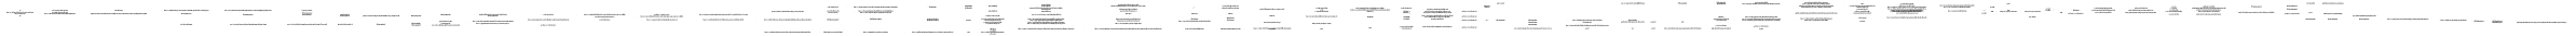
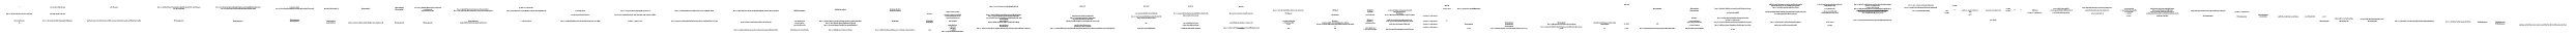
  digraph {
    rankdir=LR
    n1 [label=START shape=diamond]
    n2 [label=input]
    n3 [label="Variable[\"inventory.fumee_hub_reached\"]"]
    n4 [label="Variable[\"inventory.fumee_hub_reached\"]" shape=diamond]
    n5 [label="!(Variable[\"inventory.fumee_hub_reached\"])" shape=diamond]
    n6 [label="La Fumée, Vol. 1 No. 4: You flip back to the front of the magazine. The table of contents unfolds before you."]
    n7 [label="MAIN HUB"]
    n8 [label="You: What is 'Kunst und Kultur'?"]
    n9 [label="You: Read the editor's note."]
    n10 [label="You: [Put the magazine away.]"]
    n11 [label="You: Let's see what they mean by 'Local Concerns'."]
    n12 [label="La Fumée, Vol. 1 No. 4: Unsurprisingly, much of this section is taken up with articles declaring unqualified support for the dockworkers' strike."]
    n13 [label="La Fumée, Vol. 1 No. 4: You skim the headlines: 'Paint the Harbour Red and White!', 'Martinaise Tames the Wild Pines', 'A City in Revolt', 'First We Take Martinaise, Then We Take La Delta!'."]
    n14 [label="You: Hang on, tell me more about this 'Uncle Sport'."]
    n15 [label="La Fumée, Vol. 1 No. 4: Based on the description in this article, he appears to be an extremely competent and democratically elected president."]
    n16 [label="Encyclopedia: Sapormat 'Sport' Knezhinisky is well into his third decade as president of the SRV. Outside Samara he's known for three things: *Brutal* repression of internal dissent, *monumental* corruption, and a near-pathological obsession with physical fitness."]
    n17 [label="La Fumée, Vol. 1 No. 4: It takes a moment, but gradually it dawns on you that 'Kunst und Kultur' must mean 'Arts and Culture'..."]
    n18 [label="Logic: *Why* they decided to title this one section in *Walder* is beyond you."]
    n19 [label="Variable[\"inventory.fumee_logic_gottwaldish\"]"]
    n20 [label="Variable[\"inventory.fumee_logic_gottwaldish\"]" shape=diamond]
    n21 [label="!(Variable[\"inventory.fumee_logic_gottwaldish\"])" shape=diamond]
    n22 [label="La Fumée, Vol. 1 No. 4: As you leaf through this section, you come across several reviews of recent radio-plays, as well as a brief 'Artist Spotlight' featuring a local artist identified only as 'C.S.'"]
    n23 [label="La Fumée, Vol. 1 No. 4: The main feature, though, is a long essay titled 'TipTop Tournée: A Critical Mazovian Perspective'."]
    n24 [label="Savoir Faire: Obviously because it's *cool* to drop random phrases in foreign languages."]
    n25 [label="Esprit de Corps: It evokes a sense of recognition and fellowship among those privileged enough to understand."]
    n26 [label=tthub]
    n27 [label="You: What's wrong with a good motor crash? They just keep it interesting."]
    n28 [label="You: What's so bad about sponsorships?"]
    n29 [label="You: Hang on, who wrote this stuff?"]
    n30 [label="La Fumée, Vol. 1 No. 4: Oddly enough, this article has *two* bylines: Nasteb Encalada-Bernal and Exilus Bücher."]
    n31 [label="La Fumée, Vol. 1 No. 4: Under capitalism, the article says, every pursuit has its price. Every pleasure, even one as elemental as the joy of racing others around a track, is reduced to an advertising opportunity."]
    n32 [label="La Fumée, Vol. 1 No. 4: Thus the so-called *tournée* becomes a competition between increasingly meaningless brand signifiers: your discount laundry detergent racing against a pack of Astra cigarettes or even a Frittte..."]
    n33 [label="La Fumée, Vol. 1 No. 4: And that, precisely, is what's problematic about it. Were it not for the promise of random, *spectacular* violence, audiences would quickly lose interest..."]
    n34 [label="La Fumée, Vol. 1 No. 4: At the end of the day, it's the destruction of these 750,000-reál racers that you're *really* watching for."]
    n35 [label="Untitled hub"]
    n36 [label="Conceptualization: There's no way those are real names."]
    n37 [label="Variable[\"inventory.fumee_concept_pseudonyms\"]"]
    n38 [label="Variable[\"inventory.fumee_concept_pseudonyms\"]" shape=diamond]
    n39 [label="!(Variable[\"inventory.fumee_concept_pseudonyms\"])" shape=diamond]
    n40 [label="Kim Kitsuragi: \"Well, there you have it. No reason to get hung up on the pretentious ramblings of a few young men.\""]
    n41 [label="Kim Kitsuragi: \"If I had to wager, I'd say they've never even *seen* the inside of a motor, much less a motor race. I'd take whatever they write with a large grain of salt.\""]
    n42 [label="Jump to: [La Fumée, Vol. 1 No. 4: \"You flip back to the front of the m...\"]"]
    n43 [label="La Fumée, Vol. 1 No. 4: Sure, you *think* that, but *subconsciously* it's the visions of brand-names being engulfed in flames that you crave."]
    n44 [label="IsTHCPresent(\"torque_dork\")"]
    n45 [label="IsTHCPresent(\"torque_dork\")" shape=diamond]
    n46 [label="!(IsTHCPresent(\"torque_dork\"))" shape=diamond]
    n47 [label="La Fumée, Vol. 1 No. 4: The writer G. Martin remarks dryly that 'capitalists *love* wealth redistribution, so long as it's only redistributed *upward*'..."]
    n48 [label="Variable[\"village.has_shack\"]"]
    n49 [label="Variable[\"village.has_shack\"]" shape=diamond]
    n50 [label="!(Variable[\"village.has_shack\"])" shape=diamond]
    n51 [label="Conceptualization: It's the stilted language and overconfident tone that's the real giveaway here. You're almost certainly reading a recycled university essay, one that could probably use some edits."]
    n52 [label="You: (Take out your pen.) I'm just going to make a few quick changes..."]
    n53 [label="You: I guess I've never thought about it that much."]
    n54 [label="You: I can't believe someone actually *published* this utter tripe. (Shake your head.)"]
    n55 [label="La Fumée, Vol. 1 No. 4: Armed with your trusty pen, you spend entirely too much time excising meaningless phrases and unsubstantiated claims...\nArmed with the lieutenant's trusty blue pen, you spend entirely too much time striking every meaningless word and unsubstantiated claim you come across...\nArmed with Lena's friendly green ape pen, you spend entirely too much time writing constructive feedback in the margins of the page... "]
    n56 [label="La Fumée, Vol. 1 No. 4: That's because you haven't been reading *critically*. But don't worry, the whole point of these sorts of articles is to let someone else read critically *for you*."]
    n57 [label="La Fumée, Vol. 1 No. 4: The magazine stares back at you defiantly. It's pretty sure you just don't *get* it."]
    n58 [label="Variable[\"pier.cindy_main_hub_reached\"]"]
    n59 [label="Variable[\"pier.cindy_main_hub_reached\"]" shape=diamond]
    n60 [label="Authority: That certainly *sounds* like a certain *delinquent youth* who likes to harass you from her balcony."]
    n61 [label="Jump to: [tiptopprehub]"]
    n62 [label="!(Variable[\"pier.cindy_main_hub_reached\"])" shape=diamond]
    n63 [label=proclaims]
    n64 [label="La Fumée, Vol. 1 No. 4: Where to even start? For one, there's the crass commercialism of its sponsorships. And then there's the practically *criminal* emphasis on deadly motor crashes..."]
    n65 [label="Rhetoric: So, all of it, basically."]
    n66 [label="You: Read the profile of 'C.S.'"]
    n67 [label="You: Sounds dull. (Return to the table of contents.)"]
    n68 [label="You: Just a moment, what is this 'TipTop Tournée'?"]
    n69 [label="You: Alright, let's see what these communists have to say about TipTop."]
    n70 [label="You: Right, but then you get to see them *crash*."]
    n71 [label="Jump to: [La Fumée, Vol. 1 No. 4: \"You flip back to the front of the m...\"]"]
    n72 [label="You: \"Kim, did you know TipTop Tournée is actually an orgiastic ritual of capitalistic destruction? I had no idea!\""]
    n73 [label="Kim Kitsuragi: \"I can safely say the thought had never crossed my mind, detective.\" The lieutenant furrows his brow."]
    n74 [label="You: \"It's too bad. I thought I liked TipTop.\""]
    n75 [label="You: \"I wonder what *else* is really just a metaphor for life under capitalism.\""]
    n76 [label="Jump to: [IsKimHere()]"]
    n77 [label="IsKimHere()"]
    n78 [label="IsKimHere()" shape=diamond]
    n79 [label="!(IsKimHere())" shape=diamond]
    n80 [label="Jump to: [IsKimHere()]"]
    n81 [label="Jump to: [La Fumée, Vol. 1 No. 4: \"You flip back to the front of the m...\"]"]
+   n82 [label="You: Hold on, what's this about a 'Coalition'?"]
    n83 [label="La Fumée, Vol. 1 No. 4: Judging from the context, it's something very large and fundamental. You should probably know about it already, honestly."]
    n84 [label="La Fumée, Vol. 1 No. 4: Thus, they tend to experience their own oppression as though it were happening to somebody else."]
    n85 [label="Inland Empire: Is, is that *true*? Have you felt *estranged* from your own self recently?"]
    n86 [label="La Fumée, Vol. 1 No. 4: The face of King Frissel smiles at you. For some reason the smile now strikes you as more forced than it did before."]
    n87 [label="prehub?"]
    n88 [label="You: Why antlers?"]
    n89 [label="La Fumée, Vol. 1 No. 4: Because white antlers are one of the symbols of communism. They represent a society in accord with the natural world and at the same time above it."]
+   n90 [label="You: Why Frissel?"]
    n91 [label="La Fumée, Vol. 1 No. 4: Because Frissel was incompetent, foolish, and cruel. In short, the embodiment of everything the communards wished to overthrow. It's *satire*, you see."]
    n92 [label="La Fumée, Vol. 1 No. 4: To your disappointment, there aren't any full-colour pictures to direct your attention, just column after column of closely set text, interrupted occasionally by little doodles in black and white..."]
    n93 [label="Savoir Faire: No advertisements, you notice. So who's funding this *radical commentary*?"]
    n94 [label="La Fumée, Vol. 1 No. 4: \"Comrade, as you know, this journal takes its name from Mazov's immortal expression 'Du cristal à la fumée.' This was his way of describing the way the rigid, crystalline structures of capitalist ideology turn to smoke under communism...\""]
    n95 [label="La Fumée, Vol. 1 No. 4: \"But like the structures of capitalist ideology, we too are at risk of going 'à la fumée.' Unlike many publications which are content to spoonfeed their readers reassuring drivel, *La Fumée* is committed to telling the radical truth, even when that truth may drive away potential subscribers.\""]
    n96 [label="Logic: Only four issues in and it sounds like they've already alienated their readership."]
    n97 [label="La Fumée, Vol. 1 No. 4: It seems to be part of a new public fitness initiative in the People's Republic of Samara (SRV), devised and promoted by none other than President Knezhinisky himself."]
    n98 [label="La Fumée, Vol. 1 No. 4: According to this extremely credulous account, 'Uncle Sport' (as he's affectionately known to his people) has recently decreed bear wrestling the national sport of the SRV."]
    n99 [label="You: When it says 'bear wrestling', does that mean two bears are wrestling *each other*, or..."]
    n100 [label="You: \"No reason.\""]
    n101 [label="Kim Kitsuragi: \"You know, not too long ago I listened to a *fascinating radio programme* on traditional Samaran folk dances. The costumes they wear are supposed to be extraordinary...\""]
    n102 [label="Kim Kitsuragi: \"In any event, no, I haven't seen any evidence there's a *Samaran angle* to this case.\""]
    n103 [label="Variable[\"reputation.kim\"] >= 1"]
    n104 [label="Variable[\"reputation.kim\"] >= 1" shape=diamond]
    n105 [label="!(Variable[\"reputation.kim\"] >= 1)" shape=diamond]
    n106 [label="Kim Kitsuragi: \"I suppose that *would* be something to see.\" The lieutenant seems amused at the thought of you wrestling a bear."]
    n107 [label="Kim Kitsuragi: \"What you do in your spare time is your business. In the meantime, I would prefer you focus on our case.\""]
    n108 [label="Jump to: [La Fumée, Vol. 1 No. 4: \"You flip back to the front of the m...\"]"]
    n109 [label="You: Great. Now let's get to the bear wrestling."]
    n110 [label="La Fumée, Vol. 1 No. 4: It's quite straightforward. A standard match features one man (or in some cases, woman) against one bear. Two competitors, one ring, five rounds (or until 'incapacitation')..."]
    n111 [label="Jump to: [La Fumée, Vol. 1 No. 4: \"According to the SRV's Ministry of...\"]"]
    n112 [label="Logic: You're right, because they're most likely *anagrams* of 'Steban' and 'Ulixes', the student communists."]
    n113 [label="Jump to: [tthub]"]
    n114 [label=safetyhubafterconditionnode]
    n115 [label="You: \"Kim, this article says that no one really watches TipTop Tournée for the races.\""]
    n116 [label="You: \"Kim, you wouldn't believe how badly written some of these articles are.\""]
    n117 [label="Kim Kitsuragi: \"Oh, come on. Can this article read your mind?\""]
    n118 [label="Kim Kitsuragi: \"I can imagine. Something tells me there's not exactly a glut of young communists itching to write about TipTop for *La Fumée*...\""]
    n119 [label="You: \"No, I guess not.\""]
    n120 [label="You: \"*It* seems to think so.\""]
    n121 [label="Jump to: [IsKimHere()]"]
    n122 [label="La Fumée, Vol. 1 No. 4: According to these editorials, private enterprise is simply a means of organising labour that would already happen regardless..."]
    n123 [label="Savoir Faire: Absolute nonsense. Whoever wrote this has clearly never built a successful business before."]
    n124 [label="La Fumée, Vol. 1 No. 4: It goes on to call the Wild Pines a 'nightmarish transnational leech, sucking the life from the labouring classes of Martinaise'."]
    n125 [label="La Fumée, Vol. 1 No. 4: The front of this quarterly journal features a large, satirical portrait of the late King Frissel. From the sides of his head, a pair of white antlers spread to the corners of the cover."]
    n126 [label="Endurance: A shameful way to treat a former king, even one as underwhelming as Frissel."]
    n127 [label="Jump to: [prehub?]"]
    n128 [label="Jump to: [La Fumée, Vol. 1 No. 4: \"You flip back to the front of the m...\"]"]
    n129 [label="IsKimHere()"]
    n130 [label="IsKimHere()" shape=diamond]
    n131 [label="!(IsKimHere())" shape=diamond]
    n132 [label="You: (Whisper.) \"Kim! I think this is a *communist* magazine.\""]
    n133 [label="You: Play it cool. Pretend everything's in order."]
    n134 [label="Kim Kitsuragi: \"What do you expect? It was laying around the office of the Débardeurs' Union. They're probably *bankrolling* the thing.\""]
    n135 [label="Savoir Faire: Perhaps they've overestimated the market demand for this kind of *commentary*."]
    n136 [label="La Fumée, Vol. 1 No. 4: \"So please, if you value our radical Mazovian perspective on contemporary politics, culture, and international affairs, please consider subscribing today. \n\nYours in struggle, The Editors.\""]
    n137 [label="IsTHCPresent(\"coach_physical_instrument\")"]
    n138 [label="IsTHCPresent(\"coach_physical_instrument\")" shape=diamond]
    n139 [label="!(IsTHCPresent(\"coach_physical_instrument\"))" shape=diamond]
    n140 [label="Physical Instrument: Good thing you're a goddamn ox, son. An ox that fights bears."]
    n141 [label="Suggestion: In shape, out of shape. You've always preferred to rely on your wits."]
    n142 [label=lasthub]
    n143 [label="Variable[\"inventory.fumee_phys_int_mustache\"]"]
    n144 [label="Variable[\"inventory.fumee_phys_int_mustache\"]" shape=diamond]
    n145 [label="!(Variable[\"inventory.fumee_phys_int_mustache\"])" shape=diamond]
    n146 [label="Encyclopedia: Right. Like all Samaran men above the age of 40, President Knezhinisky wears a truly spectacular walrus moustache."]
    n147 [label="You: Wait, why aren't they real names?"]
    n148 [label="Jump to: [tthub]"]
    n149 [label="Conceptualization: Have you ever met anyone named 'Exilus'? Come on, they're plainly pseudonyms."]
    n150 [label="IsKimHere()"]
    n151 [label="IsKimHere()" shape=diamond]
    n152 [label="!(IsKimHere())" shape=diamond]
    n153 [label="Kim Kitsuragi: \"You know, *most* people would just write a letter to the editor...\""]
    n154 [label="Kim Kitsuragi: \"Or even better,\" he stops to correct himself, \"just leave it be.\""]
    n155 [label="You: Wouldn't it be better for everyone if labour and capital could reach some *reasonable* accommodation?"]
    n156 [label="La Fumée, Vol. 1 No. 4: According to these editorials, there can be no accommodation with the forces of international capital or their 'mucilaginous allies' in the Coalition..."]
    n157 [label="Empathy: Why do communists love puerile insults? And they wonder why they're always being left out in the cold."]
    n158 [label="Variable[\"tc.coalition_government\"]"]
    n159 [label="Variable[\"tc.coalition_government\"]" shape=diamond]
    n160 [label="!(Variable[\"tc.coalition_government\"])" shape=diamond]
    n161 [label="La Fumée, Vol. 1 No. 4: Of course not. The article makes plain that this is man-on-bear (or in some cases, woman-on-bear) competition. Two competitors, one ring, five rounds (or until 'incapacitation')..."]
    n162 [label="La Fumée, Vol. 1 No. 4: According to the SRV's Ministry of Information, the programme has been a tremendous success. Public support stands at 87%, and youth obesity and alcoholism rates are down 12% and 7% respectively."]
    n163 [label="Logic: This is the SRV we're talking about. If you think those are the real numbers there's probably a guy who wants to sell you a bridge in La Cherte."]
    n164 [label="Variable[\"inventory.fumee_encyclo_uncle_sport\"]"]
    n165 [label="Variable[\"inventory.fumee_encyclo_uncle_sport\"]" shape=diamond]
    n166 [label="!(Variable[\"inventory.fumee_encyclo_uncle_sport\"])" shape=diamond]
    n167 [label="Interfacing: That may be true of your casual, factory-issue TipTopper, but *you're* a genuine torque dork. You practically live for the wail of those superchargers!"]
    n168 [label="IsTHCPresent(\"art_cop\")"]
    n169 [label="You: Who do you think you're talking to, article? I've *forgotten* more about fuel-injection systems than you'll ever know."]
    n170 [label="IsTHCPresent(\"art_cop\")" shape=diamond]
    n171 [label="!(IsTHCPresent(\"art_cop\"))" shape=diamond]
    n172 [label="La Fumée, Vol. 1 No. 4: By the time you're finished the original article is nearly illegible."]
    n173 [label="You: Damn communists. Should've killed the lot of them when they had the chance."]
    n174 [label="La Fumée, Vol. 1 No. 4: One of the editorials proclaims that the more the forces of reaction attempt to crush the body, the more defiant the spirit of communism becomes..."]
    n175 [label="Endurance: Sounds like their bodies just haven't been *crushed* enough yet."]
    n176 [label="Jump to: [prehub?]"]
    n177 [label="You: I want to catch up on 'International Developments'."]
    n178 [label="La Fumée, Vol. 1 No. 4: This section includes a long, tedious critique of the latest round of free-trade negotiations between the EPIS nations and the Free State of Semenine."]
    n179 [label="La Fumée, Vol. 1 No. 4: Precisely. For too long drink has been a scourge to the working class, and President Knezhinisky is deeply committed to supplying the people with more wholesome entertainments."]
    n180 [label="Variable[\"character.habit_alcohol\"]"]
    n181 [label="Variable[\"character.habit_alcohol\"]" shape=diamond]
    n182 [label="!(Variable[\"character.habit_alcohol\"])" shape=diamond]
    n183 [label="You: Always good to catch up on foreign affairs. (Return to the table of contents.)"]
    n184 [label="You: \"Kim! Do you think there's any chance our case will take us to the SRV?\""]
    n185 [label="Jump to: [La Fumée, Vol. 1 No. 4: \"You flip back to the front of the m...\"]"]
    n186 [label="Kim Kitsuragi: \"The Samaran People's Republic?\" The lieutenant frowns. \"No, I should expect not. Why do you ask?\""]
    n187 [label="IsTHCPresent(\"the_waste_land_of_reality\")"]
    n188 [label="IsTHCPresent(\"the_waste_land_of_reality\")" shape=diamond]
    n189 [label="!(IsTHCPresent(\"the_waste_land_of_reality\"))" shape=diamond]
    n190 [label="Physical Instrument: The Waste Land of Reality is an unforgiving place, but if you ever encounter a bear wandering its roads, you're pretty sure you could take it."]
    n191 [label="Volition: See? There are plenty of ways to find meaning in life. You don't *need* booze to feel alive."]
    n192 [label="La Fumée, Vol. 1 No. 4: Finally, there's a brief article by the writer 'G. Martin' accusing the owner of the Capeside Apartments of illegally attempting to evict certain communist tenants simply for not having paid their rent."]
    n193 [label="Variable[\"plaza.gaston_says_he_writes_stuff_for_evrart\"]"]
    n194 [label="La Fumée, Vol. 1 No. 4: You also skip over an article about heavy fuel oil smuggling along the Mesque-Messina border, something about bear wrestling in Samara, book riots in Yugo-Graad..."]
    n195 [label="Reaction Speed: Whoa-whoa-whoa. *Bear wrestling*? Flip back to that!"]
    n196 [label="Variable[\"inventory.fumee_reaction_bears\"]"]
    n197 [label="Variable[\"inventory.fumee_reaction_bears\"]" shape=diamond]
    n198 [label="!(Variable[\"inventory.fumee_reaction_bears\"])" shape=diamond]
    n199 [label="You: Alright, let's see what this 'bear wrestling' is all about..."]
    n200 [label="You: Seems a little too foreign for my tastes."]
    n201 [label="La Fumée, Vol. 1 No. 4: Face it, you really aren't interested in foreign affairs. You're not even sure where most of these countries are..."]
    n202 [label="La Fumée, Vol. 1 No. 4: Apparently the material conditions of other countries hold no interest for you. Your brand of communism is strictly local. So be it..."]
    n203 [label="Jump to: [La Fumée, Vol. 1 No. 4: \"You flip back to the front of the m...\"]"]
    n204 [label="You: \"I was thinking it might be fun to partake in a bear fight.\""]
    n205 [label="IsTHCPresent(\"coach_physical_instrument\")"]
    n206 [label="IsTHCPresent(\"coach_physical_instrument\")" shape=diamond]
    n207 [label="!(IsTHCPresent(\"coach_physical_instrument\"))" shape=diamond]
    n208 [label="La Fumée, Vol. 1 No. 4: This so-called 'Artist Spotlight' is really just a brief Q&A, made all the briefer by the subject's evident hostility to her interviewer."]
    n209 [label="Jump to: [La Fumée, Vol. 1 No. 4: \"You flip back to the front of the m...\"]"]
    n210 [label="You: Wait, what's wrong with TipTop?"]
    n211 [label="You: Wow, you're right. I really *am* just in it for the violence!"]
    n212 [label="You: No, I'm pretty sure I like it for the racing."]
    n213 [label="La Fumée, Vol. 1 No. 4: You see? One cannot avoid the conclusion that TipTop Tournée is simply the apotheosis of \"spectacular\" entertainment under capitalism."]
    n214 [label="La Fumée, Vol. 1 No. 4: Believe what you want, but your fascination with machines you'll never so much as *touch* in real life is itself a *textbook* example of commodity fetishism..."]
    n215 [label="La Fumée, Vol. 1 No. 4: In other words, it's not the engines you covet, but the feeling of freedom they're made to signify for you."]
    n216 [label="Jump to: [IsKimHere()]"]
    n217 [label="You: I guess it's hard to fight a bear if you're out of shape."]
    n218 [label="La Fumée, Vol. 1 No. 4: That's very much the idea. President Knezhinisky has long maintained that a strong body is the best defence against capitalist aggression."]
    n219 [label="Kim Kitsuragi: \"They're quite the spectacle, as I understand. I've heard they make the people in the front rows wear plastic sheets...\""]
    n220 [label="Kim Kitsuragi: \"On account of the blood, you see.\""]
    n221 [label="Encyclopedia: If you don't follow it, you only ever hear about the ludicrous sponsorships and obscene death toll..."]
    n222 [label="Jump to: [tiptopprehub]"]
    n223 [label="Kim Kitsuragi: The lieutenant sighs. \"A certain kind of young man reads one or two books and suddenly thinks he understands the secret structures of reality...\""]
    n224 [label="Kim Kitsuragi: \"I'm sure most things are, if the young men who wrote this article are to be believed.\""]
    n225 [label="La Fumée, Vol. 1 No. 4: The magazine is divided into several sections: 'International Developments', 'Kunst und Kultur', and 'Local Concerns'. Just inside the cover there's also an editor's note."]
    n226 [label="You: Hmmm. Not sure I trust these numbers."]
    n227 [label="La Fumée, Vol. 1 No. 4: What are you, a statistician? Did the Moralintern send you on a 'fact-finding' mission? This is the SRV party line, comrade."]
    n228 [label="Variable[\"plaza.kineema_encyclo_titoptournee\"]"]
    n229 [label="Variable[\"plaza.kineema_encyclo_titoptournee\"]" shape=diamond]
    n230 [label="!(Variable[\"plaza.kineema_encyclo_titoptournee\"])" shape=diamond]
    n231 [label="Encyclopedia: The TipTop Tournée is an interisolary racing series, mostly known for its high speeds, ludicrous sponsorship deals, and high death toll. In Revachol it's held quadrennially on the prestigious Zéro Carrousel racing circuit."]
    n232 [label="Rhetoric: Just a moment... those names seem awfully familiar."]
+   n233 [label="Logic: More than that, they're likely *anagrams*."]
    n234 [label="La Fumée, Vol. 1 No. 4: After riffling the pages with your thumb several times, you return to the table of contents..."]
    n235 [label="Kim Kitsuragi: \"You can still like it, detective. Just because a couple of fools wrote an article doesn't mean it's true.\""]
    n236 [label="You: If it weren't for the Wild Pines all those moochers would be out of a job."]
    n237 [label="Variable[\"plaza.gaston_says_he_writes_stuff_for_evrart\"]" shape=diamond]
    n238 [label="!(Variable[\"plaza.gaston_says_he_writes_stuff_for_evrart\"])" shape=diamond]
    n239 [label="Reaction Speed: Ah, this must be Gaston's handiwork."]
    n240 [label="dockworker article hub"]
    n241 [label="You: Charging rent just to live somewhere *is* pretty outrageous."]
    n242 [label="You: Why should I care? This doesn't have anything to do with me."]
    n243 [label="You: \"I was thinking it might be fun to see a bear fight.\""]
    n244 [label="La Fumée, Vol. 1 No. 4: The actual article is surprisingly light on details, but after skimming a page or two you gather that it has *something* to do with motor carriage racing..."]
    n245 [label="La Fumée, Vol. 1 No. 4: You think you're settling in for a relaxing recap of the most recent season, maybe sprinkled with some nice anecdotes about a few of the more colourful drivers..."]
    n246 [label="La Fumée, Vol. 1 No. 4: Instead you find yourself skimming a 10,000-word feature about all the politically *problematic* aspects of TipTop Tournée."]
    n247 [label="Half Light: This flimsy magazine is right. Deep down you know the only *true* stakes are life and glory, or death by fiery dismemberment."]
    n248 [label="You: Hell yeah, crashes are what get the blood pumping."]
    n249 [label="Rhetoric: Good thing your rent-paying days are behind you."]
    n250 [label="Rhetoric: It's true. The rentiers have been bleeding you dry. You really ought to find your own place one of these days."]
    n251 [label="Physical Instrument: Son, it's only an obsession if its unhealthy. And there's *nothing* healthier than maintaining a sound body. Also, you're forgetting about the *moustache*."]
    n252 [label="La Fumée, Vol. 1 No. 4: The eternal problem, according to G. Martin, is that under capitalism the worker is rendered incapable of perceiving their own agency (or lack thereof)..."]
    n253 [label="You: I guess it's hard to fight a bear if you're drunk."]
    n254 [label="Electrochemistry: This is all ass-backwards. Drinking makes it *easier* to fight a bear! Plus, then you'll have a bottle to smash on its head. Easy peasy!"]
    n255 [label="Variable[\"apt.student_main_hub_reached\"]"]
    n256 [label="Jump to: [La Fumée, Vol. 1 No. 4: \"You see? One cannot avoid the concl...\"]"]
    n257 [label="Variable[\"apt.student_main_hub_reached\"]" shape=diamond]
    n258 [label="!(Variable[\"apt.student_main_hub_reached\"])" shape=diamond]
    n1 -> n1
    n2 -> n3
    n3 -> n4
    n3 -> n5
    n4 -> n86
    n5 -> n125
    n6 -> n7
    n7 -> n6
    n7 -> n8
    n7 -> n9
    n7 -> n10
    n9 -> n94
    n11 -> n12
    n12 -> n13
    n13 -> n192
    n14 -> n15
    n15 -> n16
    n16 -> n164
    n17 -> n18
    n18 -> n17
    n19 -> n19
    n19 -> n20
    n20 -> n21
    n21 -> n22
    n22 -> n23
    n23 -> n228
    n24 -> n25
    n25 -> n22
    n26 -> n26
    n26 -> n27
    n27 -> n28
    n28 -> n31
    n29 -> n30
    n30 -> n255
    n31 -> n32
    n32 -> n70
    n33 -> n34
    n34 -> n35
    n35 -> n211
    n36 -> n37
    n37 -> n38
    n37 -> n39
    n38 -> n147
    n39 -> n148
    n40 -> n41
    n41 -> n42
    n42 -> n2
    n43 -> n44
    n44 -> n45
    n44 -> n46
    n45 -> n167
    n46 -> n168
    n47 -> n48
    n48 -> n49
    n48 -> n50
    n49 -> n249
    n50 -> n250
    n51 -> n52
    n51 -> n53
    n51 -> n54
    n52 -> n55
    n53 -> n56
    n54 -> n57
    n55 -> n172
    n56 -> n121
    n57 -> n80
    n58 -> n58
    n58 -> n59
    n59 -> n60
    n60 -> n61
    n61 -> n63
    n62 -> n61
    n63 -> n66
    n63 -> n67
    n63 -> n68
    n63 -> n69
    n64 -> n65
    n65 -> n24
    n66 -> n208
    n67 -> n209
    n68 -> n244
    n69 -> n245
    n71 -> n2
    n72 -> n73
    n73 -> n74
    n73 -> n75
    n74 -> n235
    n75 -> n224
    n76 -> n77
    n77 -> n78
    n77 -> n79
    n78 -> n114
    n79 -> n71
    n80 -> n77
    n81 -> n2
+   n82 -> n83
    n83 -> n81
    n84 -> n85
    n85 -> n81
    n86 -> n62
    n87 -> n88
    n88 -> n89
    n89 -> n126
+   n90 -> n91
    n91 -> n176
    n92 -> n93
    n93 -> n234
    n94 -> n95
    n95 -> n96
    n96 -> n135
    n97 -> n98
    n98 -> n11
    n98 -> n99
    n99 -> n161
    n100 -> n101
    n101 -> n102
    n102 -> n108
    n103 -> n104
    n103 -> n105
    n104 -> n106
    n105 -> n107
    n106 -> n108
    n107 -> n108
    n108 -> n2
    n109 -> n110
    n110 -> n111
    n111 -> n162
    n112 -> n113
    n113 -> n24
    n114 -> n72
    n114 -> n115
    n114 -> n116
    n115 -> n117
    n116 -> n118
    n117 -> n119
    n117 -> n120
    n118 -> n41
    n119 -> n36
    n120 -> n223
    n121 -> n77
    n122 -> n123
    n123 -> n124
    n124 -> n81
    n125 -> n87
    n126 -> n127
    n127 -> n87
    n128 -> n2
    n129 -> n130
    n129 -> n131
    n130 -> n132
    n130 -> n133
    n131 -> n128
    n132 -> n134
    n133 -> n128
    n134 -> n128
    n135 -> n136
    n136 -> n129
    n137 -> n138
    n137 -> n139
    n138 -> n140
    n139 -> n141
    n140 -> n142
    n141 -> n142
    n142 -> n183
    n142 -> n184
    n143 -> n144
    n143 -> n145
    n144 -> n146
    n145 -> n109
    n146 -> n109
    n147 -> n149
    n148 -> n24
+   n149 -> n233
    n150 -> n151
    n150 -> n152
    n151 -> n153
    n152 -> n76
    n153 -> n154
    n154 -> n76
    n155 -> n156
    n156 -> n157
    n157 -> n158
    n158 -> n159
    n158 -> n160
    n159 -> n81
+   n160 -> n82
    n161 -> n162
    n162 -> n163
    n163 -> n217
    n163 -> n226
    n163 -> n253
    n164 -> n165
    n164 -> n166
    n165 -> n205
    n166 -> n109
    n167 -> n53
    n167 -> n169
    n168 -> n170
    n168 -> n171
    n169 -> n214
    n170 -> n47
    n171 -> n247
    n172 -> n150
    n173 -> n174
    n174 -> n175
    n175 -> n81
    n176 -> n87
    n177 -> n178
    n178 -> n194
    n179 -> n180
    n180 -> n181
    n180 -> n182
    n181 -> n254
    n182 -> n187
    n183 -> n185
    n184 -> n186
    n185 -> n2
    n186 -> n100
    n186 -> n204
    n186 -> n243
    n187 -> n188
    n187 -> n189
    n188 -> n190
    n189 -> n191
    n190 -> n142
    n191 -> n142
    n192 -> n193
    n193 -> n237
    n193 -> n238
    n194 -> n195
    n195 -> n196
    n196 -> n197
    n196 -> n198
    n197 -> n199
    n197 -> n200
    n198 -> n201
    n199 -> n97
    n200 -> n202
    n201 -> n203
    n202 -> n203
    n203 -> n2
    n204 -> n103
    n205 -> n206
    n205 -> n207
    n206 -> n251
    n208 -> n51
    n209 -> n2
    n210 -> n64
    n211 -> n213
    n212 -> n40
    n213 -> n77
    n214 -> n215
    n215 -> n216
    n216 -> n77
    n217 -> n218
    n218 -> n137
    n219 -> n220
    n220 -> n108
    n221 -> n222
    n222 -> n63
    n223 -> n41
    n224 -> n41
    n225 -> n7
    n226 -> n227
    n227 -> n142
    n228 -> n229
    n228 -> n230
    n229 -> n63
    n230 -> n231
    n231 -> n63
    n232 -> n112
+   n233 -> n148
    n234 -> n225
    n235 -> n41
    n236 -> n122
    n237 -> n239
    n238 -> n240
    n240 -> n155
    n240 -> n173
    n240 -> n236
    n240 -> n241
    n240 -> n242
    n241 -> n43
    n242 -> n252
    n243 -> n219
    n244 -> n221
    n245 -> n246
    n246 -> n210
    n247 -> n53
    n247 -> n248
    n248 -> n256
    n249 -> n81
    n250 -> n81
    n251 -> n143
    n252 -> n84
    n253 -> n29
    n253 -> n179
    n254 -> n142
    n255 -> n257
    n255 -> n258
    n256 -> n213
    n257 -> n232
    n258 -> n33
  }
